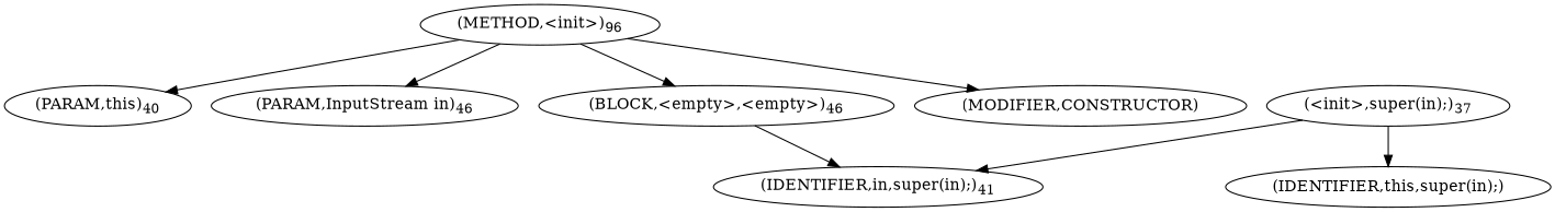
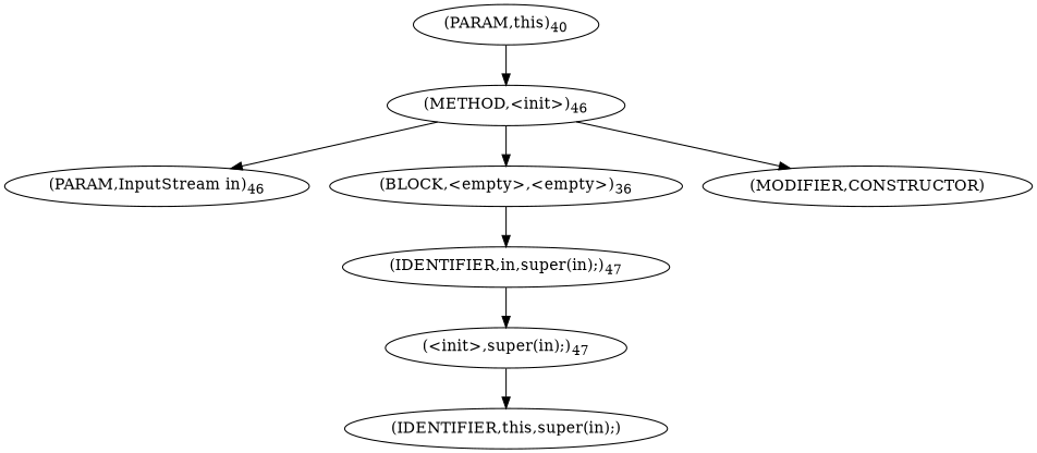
  digraph {
-   n1 [label=<(METHOD,&lt;init&gt;)<SUB>96</SUB>>]
+   n1 [label=<(METHOD,&lt;init&gt;)<SUB>46</SUB>>]
    n2 [label=<(PARAM,this)<SUB>40</SUB>>]
    n3 [label=<(PARAM,InputStream in)<SUB>46</SUB>>]
-   n4 [label=<(BLOCK,&lt;empty&gt;,&lt;empty&gt;)<SUB>46</SUB>>]
+   n4 [label=<(BLOCK,&lt;empty&gt;,&lt;empty&gt;)<SUB>36</SUB>>]
    n5 [label=<(MODIFIER,CONSTRUCTOR)>]
-   n6 [label=<(IDENTIFIER,in,super(in);)<SUB>41</SUB>>]
-   n7 [label=<(&lt;init&gt;,super(in);)<SUB>37</SUB>>]
+   n6 [label=<(IDENTIFIER,in,super(in);)<SUB>47</SUB>>]
+   n7 [label=<(&lt;init&gt;,super(in);)<SUB>47</SUB>>]
    n8 [label=<(IDENTIFIER,this,super(in);)>]
-   n1 -> n2
+   n2 -> n1
    n1 -> n3
    n1 -> n4
    n1 -> n5
    n4 -> n6
-   n7 -> n6
+   n6 -> n7
    n7 -> n8
  }
